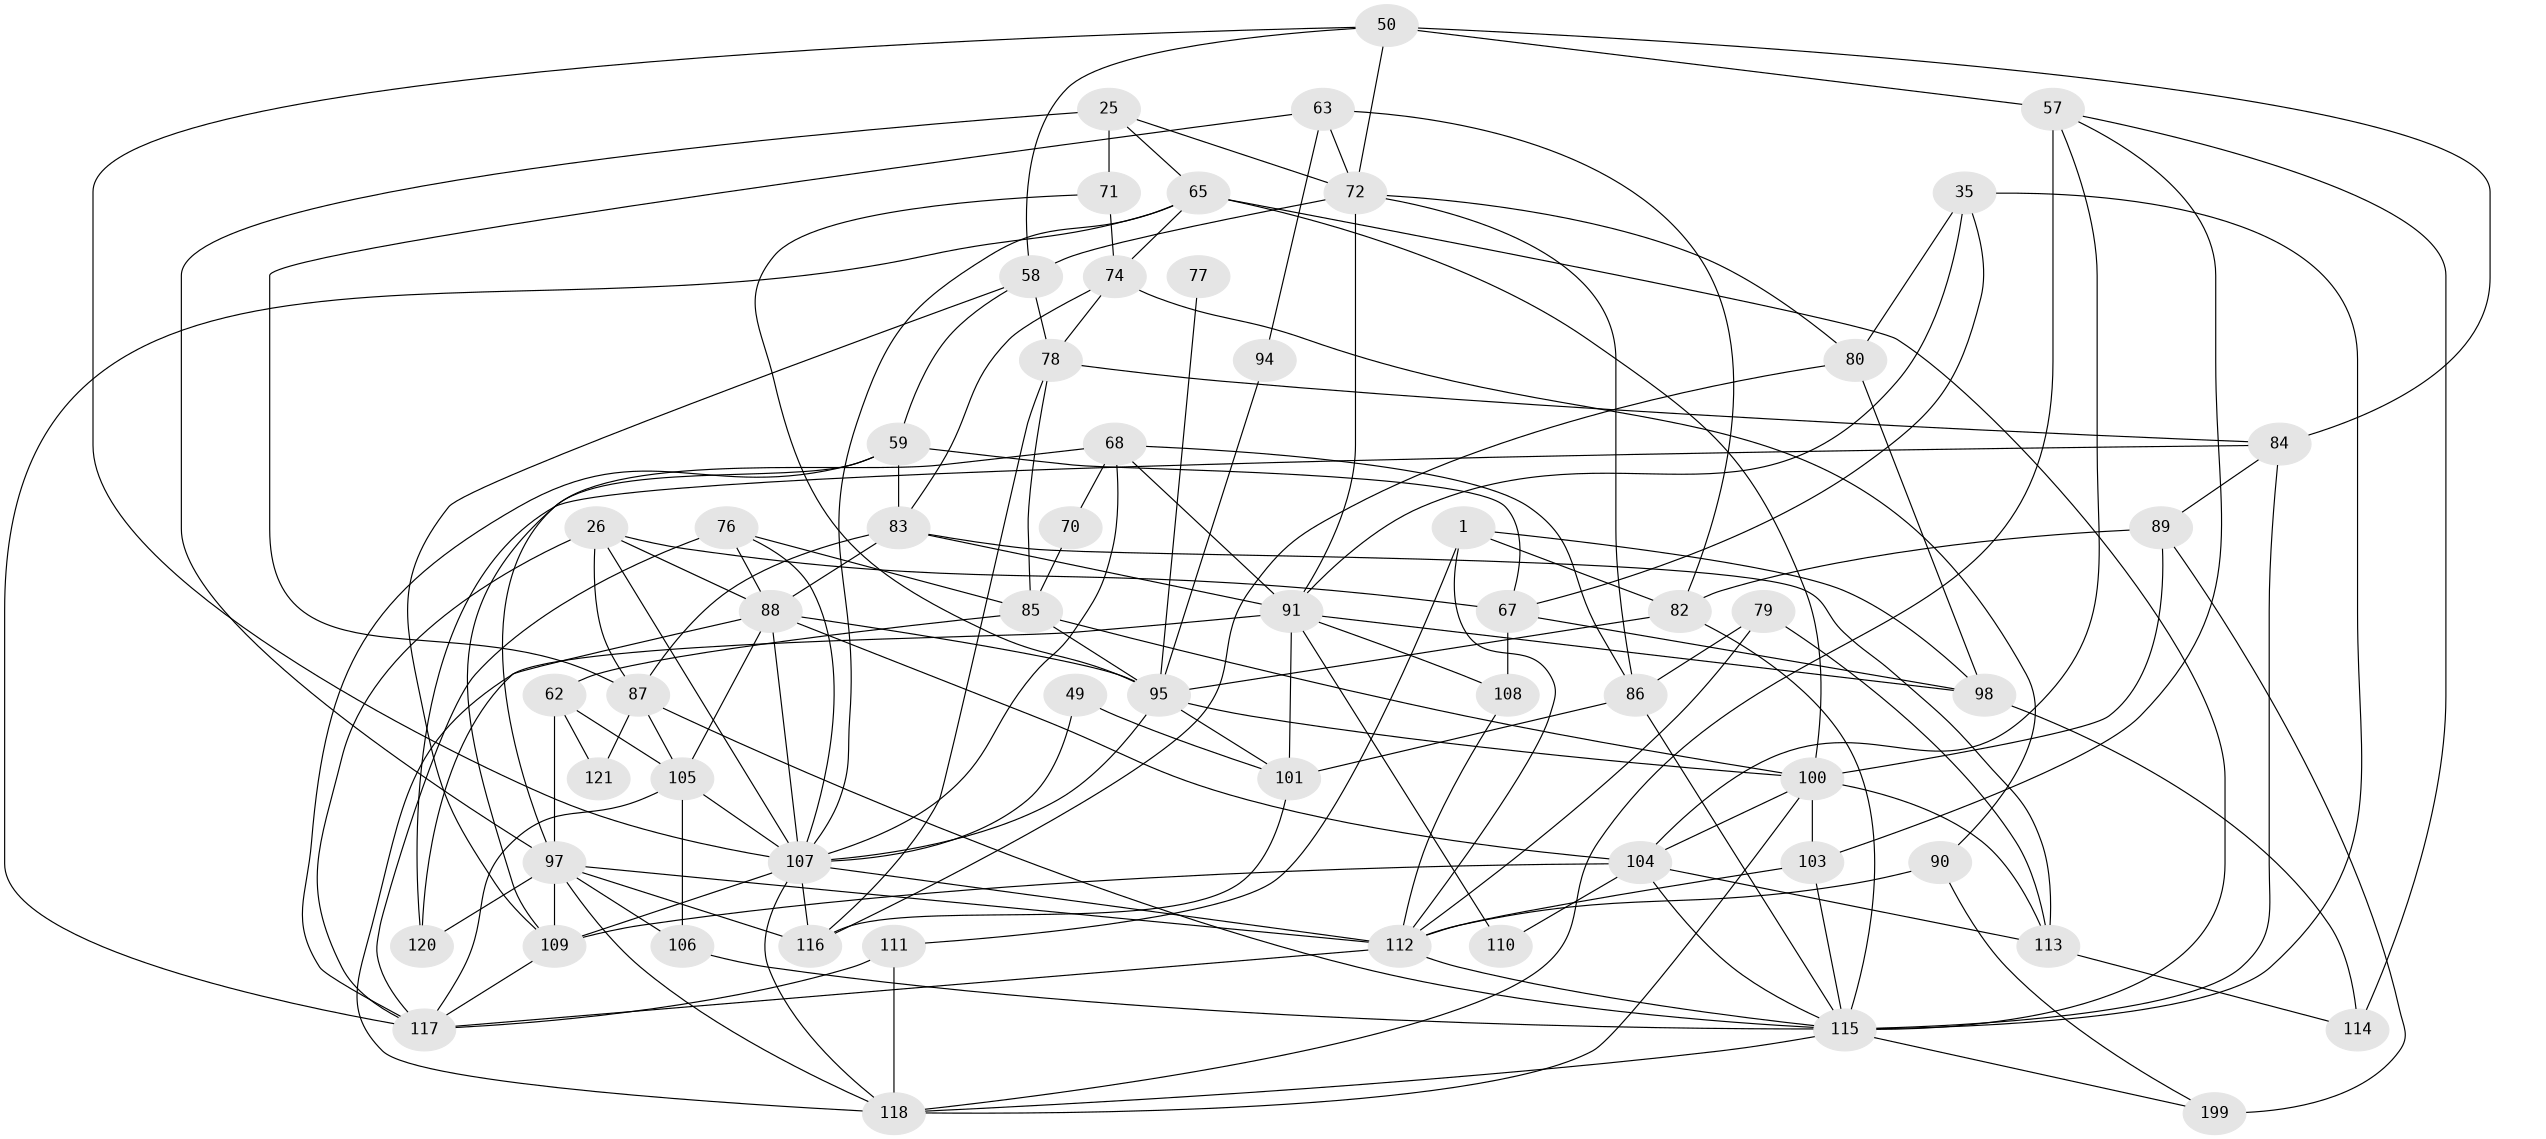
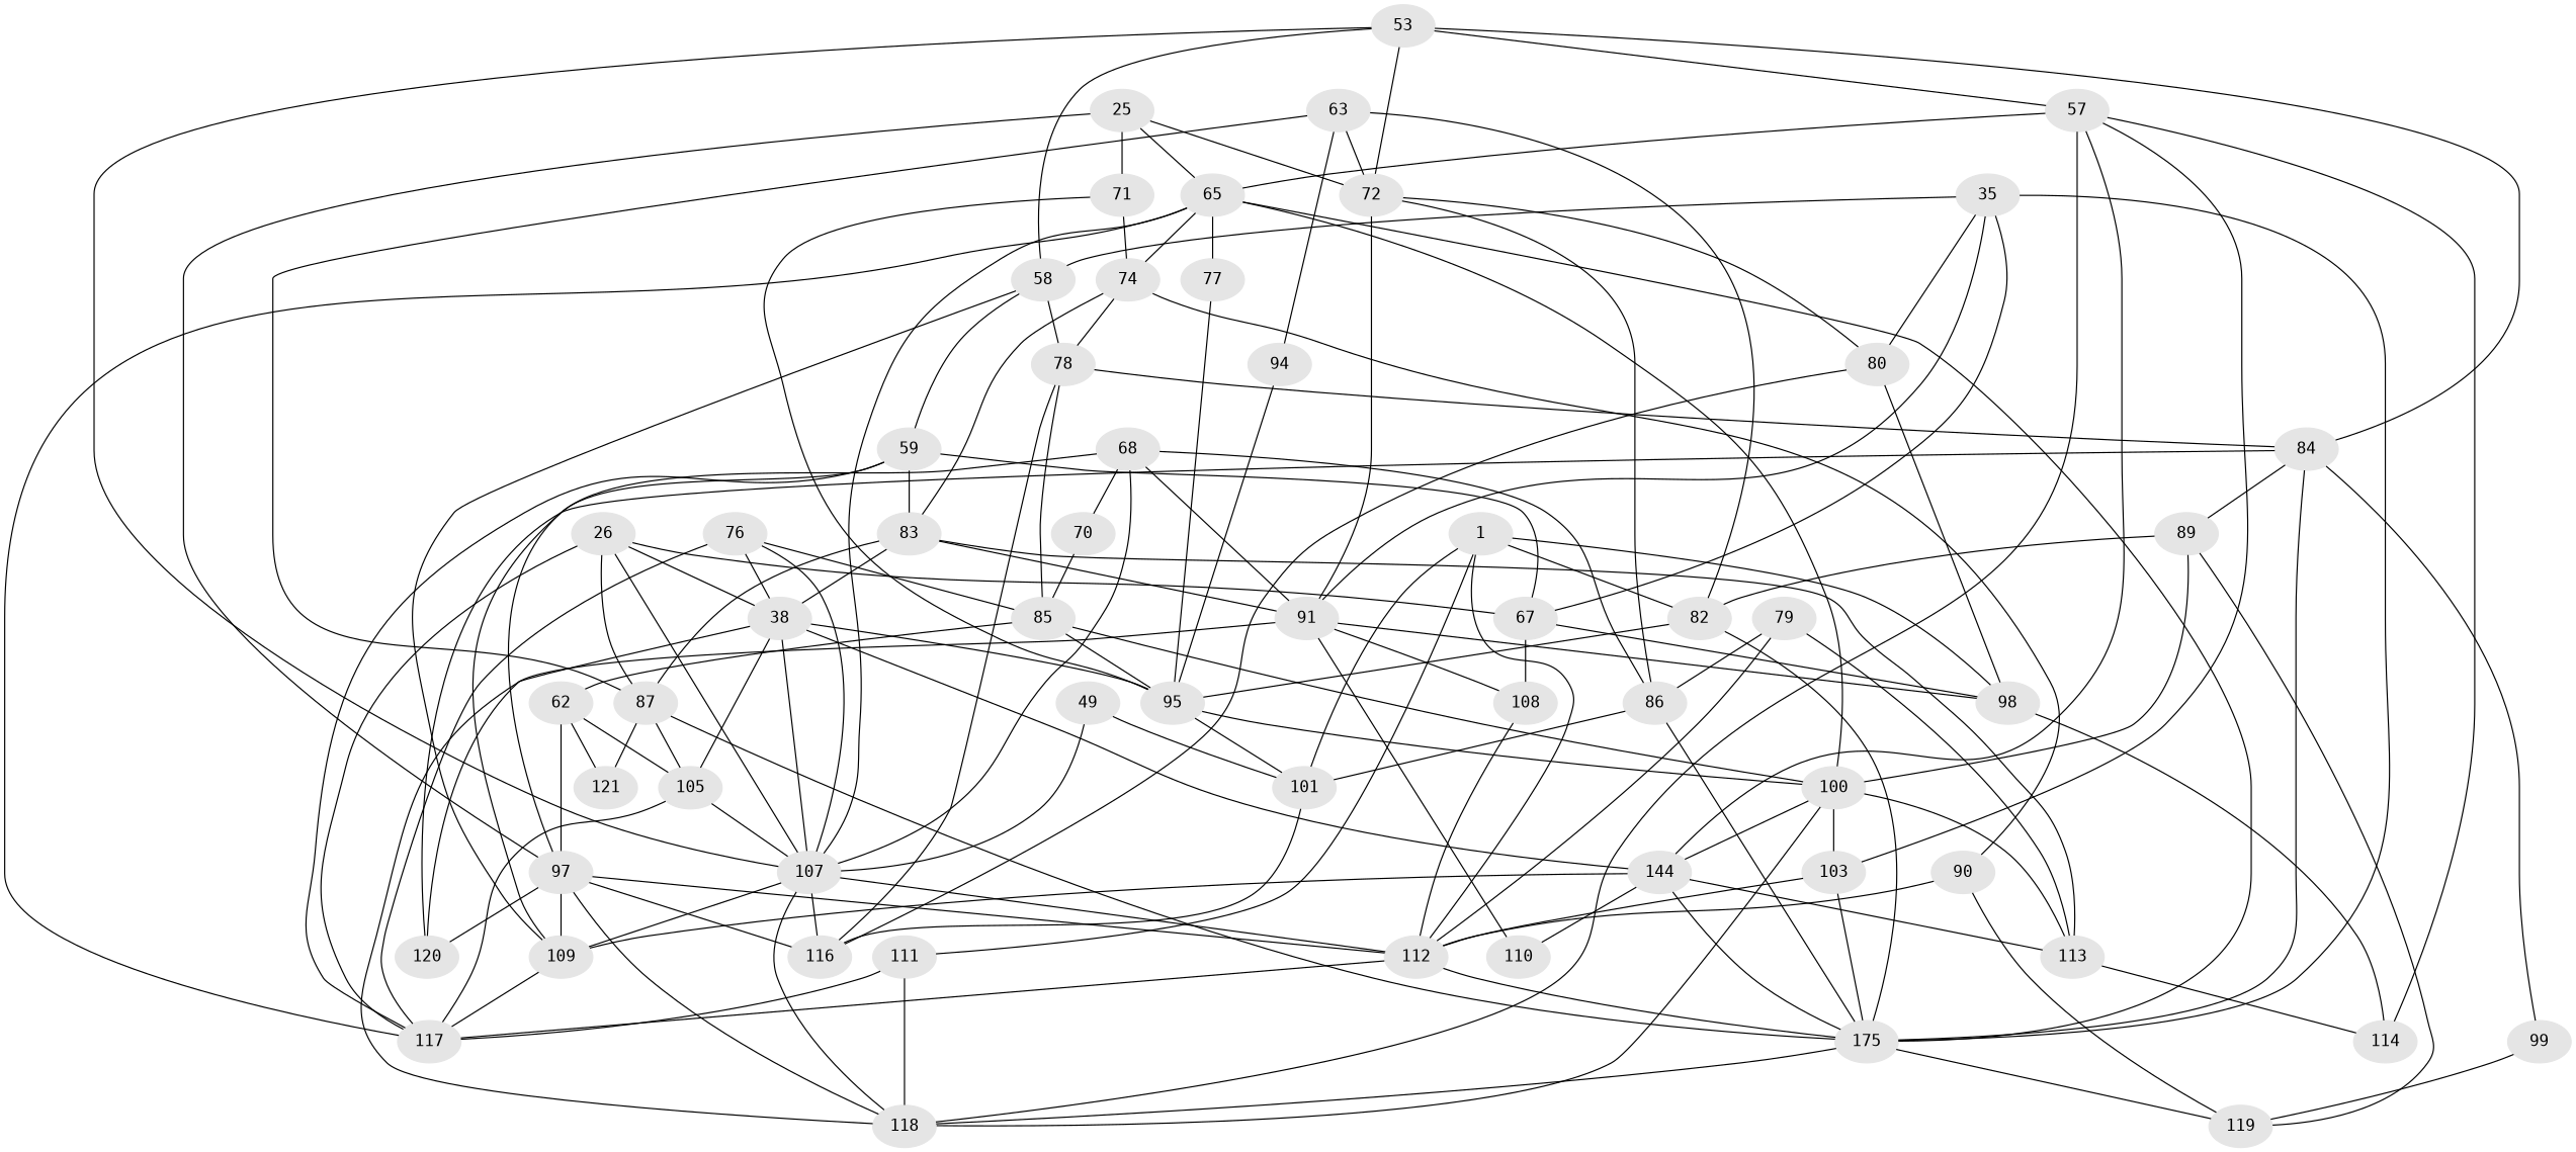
  graph {
    fontname="DejaVu Sans Mono"
    node [color=gray90 fontname="DejaVu Sans Mono" style=filled]
    edge [fontname="DejaVu Sans Mono"]
    82 [super="+47"]
-   115 [super="+54+28+73"]
+   115 [super="+54+28+73" label=175]
    95 [super="+44"]
    1
    98 [super="+37"]
    101
    111
    112 [super="+8+41"]
    114
    116
    117 [super="+52"]
    118 [super="+50"]
    25 [super="+20"]
    65 [super="+18+17"]
    71
    72 [super="+48"]
    97 [super="+6+7+60"]
    107 [super="+27+43+96"]
    74 [super="+69"]
    77 [super="+55"]
    100 [super="+64"]
    80
    91 [super="+40"]
    86
    109 [super="+5+30"]
    120 [super="+16"]
-   106
    26 [super="+22"]
    67
    87 [super="+46"]
-   88 [super="+9+81"]
+   88 [super="+9+81" label=38]
    108
    105 [super="+75"]
    121
-   104 [super="+102"]
+   104 [super="+102" label=144]
    90
-   119 [label=199]
+   119
    58 [super="+34"]
    59 [super="+11"]
    78
    35
    110
    49
-   53 [super="+36" label=50]
+   53 [super="+36"]
    57 [super="+42"]
    84 [super="+66"]
    103
    89
+   99
    113 [super="+23+4"]
    83 [super="+51"]
    85 [super="+45"]
    63
    94
    68 [super="+62"]
    70
    n57 [label=62]
    76
    79
    82 -- 115
    82 -- 95
    115 -- 118
    115 -- 119
    95 -- 101
-   95 -- 107
    95 -- 100
    1 -- 82
    1 -- 98
-   91 -- 101
+   1 -- 101
    1 -- 111
    1 -- 112
    98 -- 114
    101 -- 116
    111 -- 117
    111 -- 118
    112 -- 115
    112 -- 117
    25 -- 65
    25 -- 71
    25 -- 72
    25 -- 97 [weight=2]
    65 -- 115 [weight=2]
    65 -- 117 [weight=2]
    65 -- 107
    65 -- 74
+   65 -- 77 [weight=2]
    65 -- 100
    71 -- 95
    71 -- 74
    72 -- 80
    72 -- 91
    72 -- 86
    97 -- 112 [weight=2]
    97 -- 116 [weight=2]
    97 -- 118
    97 -- 109 [weight=2]
    97 -- 120
-   97 -- 106
    107 -- 112 [weight=2]
    107 -- 116 [weight=3]
    107 -- 118
    107 -- 109 [weight=4]
    74 -- 90
    74 -- 78
    74 -- 83
    77 -- 95
    100 -- 118
    100 -- 104
    100 -- 103 [weight=2]
    100 -- 113
    80 -- 98
    80 -- 116
    91 -- 98
    91 -- 118
    91 -- 108
    91 -- 110
    86 -- 115
    86 -- 101
    109 -- 117 [weight=2]
-   106 -- 115
    26 -- 117
    26 -- 107
    26 -- 67
    26 -- 87 [weight=2]
    26 -- 88
    67 -- 98
    67 -- 108
    87 -- 115
    87 -- 105 [weight=2]
    87 -- 121
    88 -- 95
    88 -- 107 [weight=2]
    88 -- 120
    88 -- 105
    88 -- 104
    108 -- 112
    105 -- 117
    105 -- 107
-   105 -- 106
    104 -- 115
    104 -- 109
    104 -- 110
    104 -- 113
    90 -- 112
    90 -- 119
    58 -- 109
    58 -- 59
    58 -- 78
    59 -- 117
    59 -- 97
    59 -- 67
    59 -- 83
    78 -- 116
    78 -- 84
    78 -- 85
    35 -- 115
    35 -- 80
    35 -- 91
    35 -- 67
-   72 -- 58
+   35 -- 58
    49 -- 101
    49 -- 107
    53 -- 72
    53 -- 107
    53 -- 58
    53 -- 57
    53 -- 84
    57 -- 114
    57 -- 118
+   57 -- 65 [weight=2]
    57 -- 104
    57 -- 103
    84 -- 115 [weight=2]
    84 -- 120
    84 -- 89
+   84 -- 99
    103 -- 115
    103 -- 112
    89 -- 82
    89 -- 100
    89 -- 119
+   99 -- 119
    113 -- 114
    83 -- 91 [weight=2]
    83 -- 87
    83 -- 88 [weight=2]
    83 -- 113
    85 -- 95
    85 -- 100 [weight=2]
    85 -- n57
    63 -- 82 [weight=2]
    63 -- 72
    63 -- 87
    63 -- 94
    94 -- 95
    68 -- 107
    68 -- 91
    68 -- 86
    68 -- 109
    68 -- 70
    70 -- 85
    n57 -- 97
    n57 -- 105
    n57 -- 121
    76 -- 117
    76 -- 107
    76 -- 88
    76 -- 85 [weight=2]
    79 -- 112
    79 -- 86
    79 -- 113
  }
